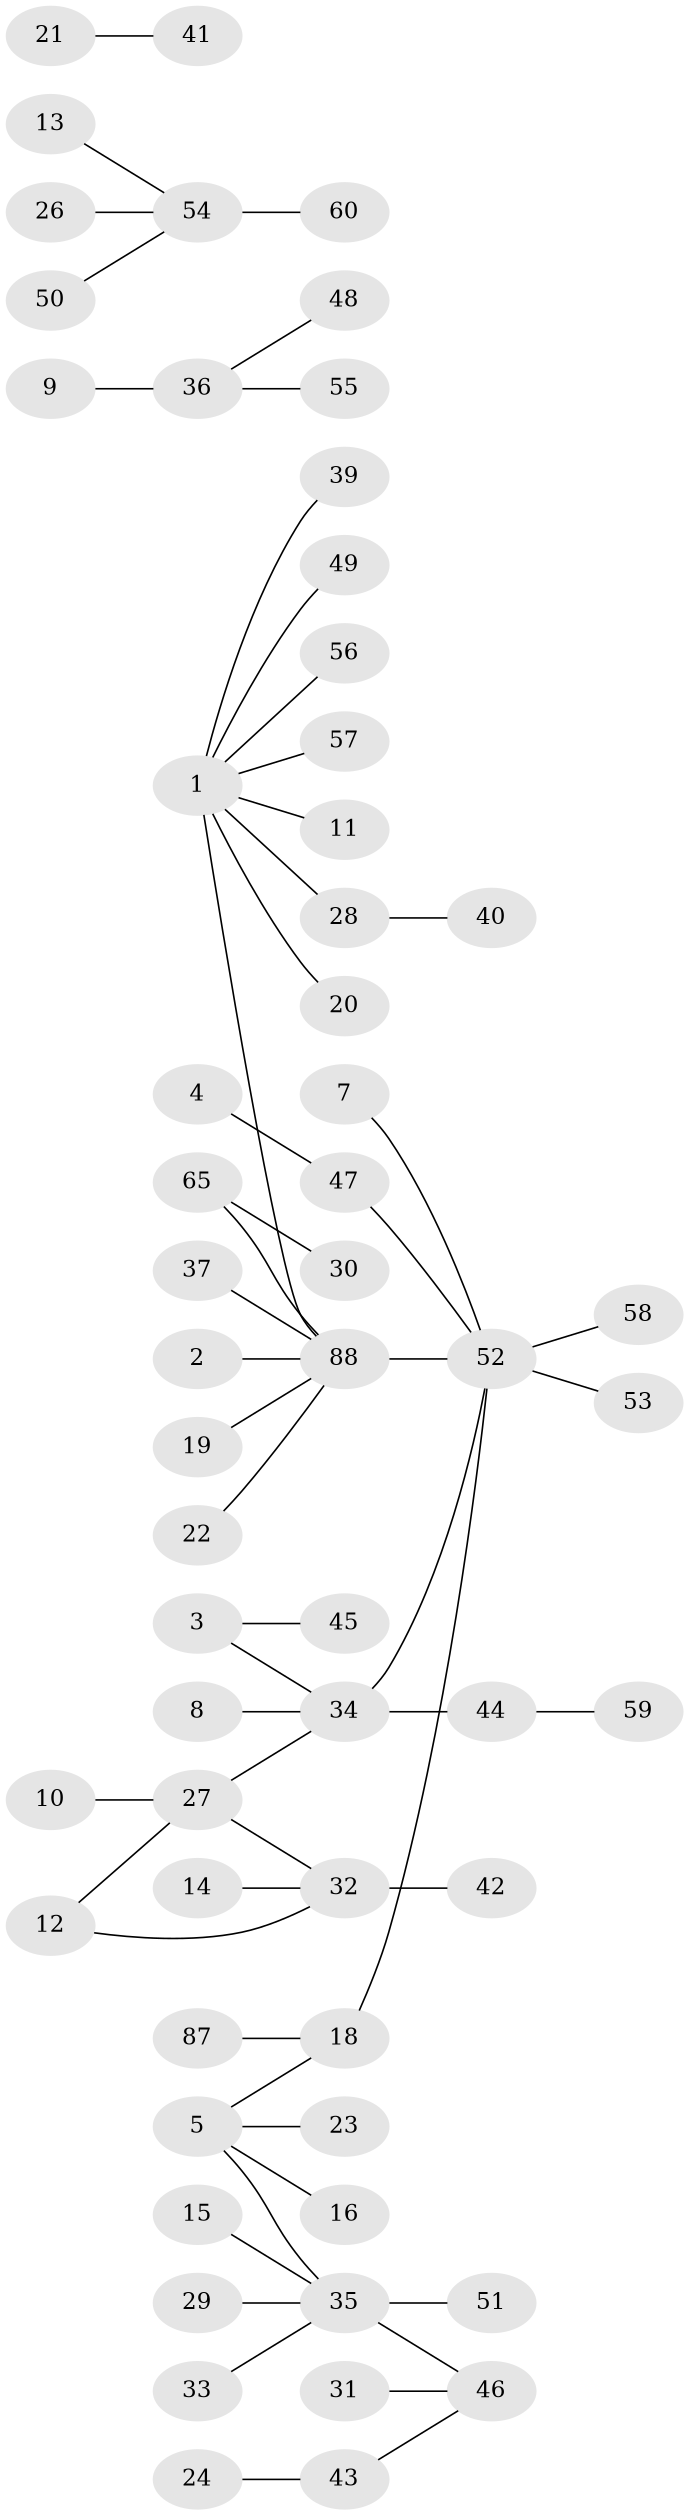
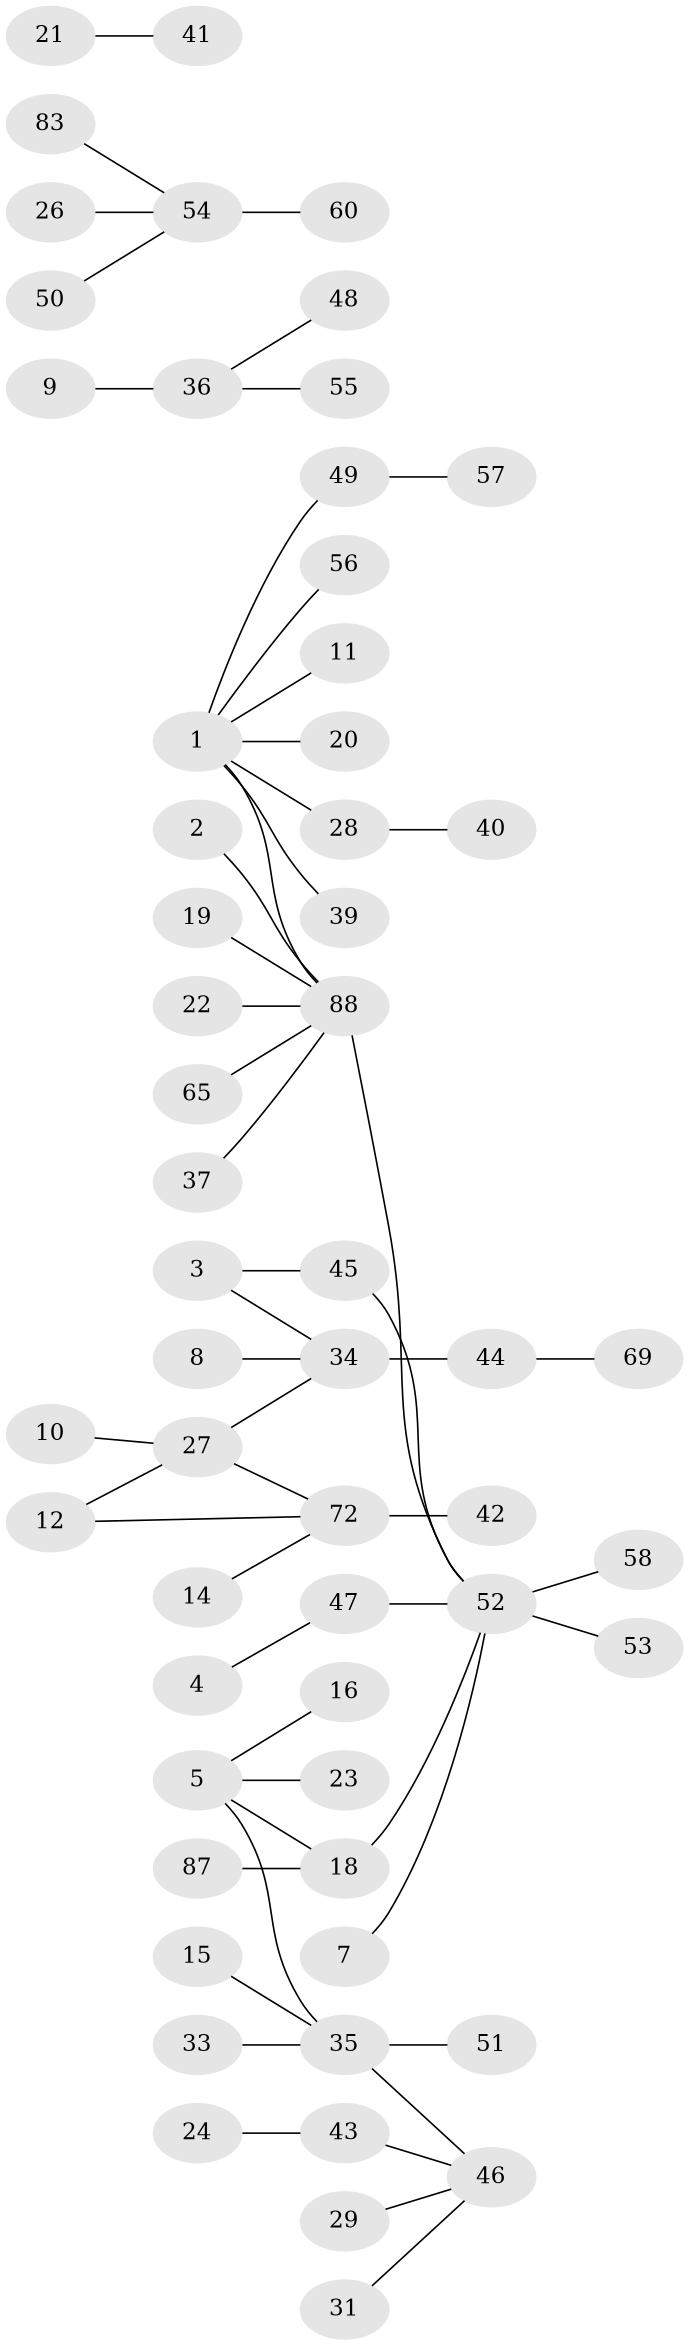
  graph {
    rankdir=LR
    node [color=gray90 style=filled]
    edge [weight=1.0]
    1
    11
    20
    28
    n5 [label=88]
    39
    49
    56
    57
    40
    36
    48
    55
    52
    2
    3
    34
    45
    44
    4
    47
    5
    16
    18
    23
    35
    46
    51
    7
    53
    58
    8
    9
    10
    27
-   32
+   32 [label=72]
    12
    42
-   13
+   13 [label=83]
    54
    60
    14
    15
    n44 [label=87]
    19
    21
    41
    22
    24
    43
    n51 [label=65]
-   30
    26
    29
    31
    33
-   59
+   59 [label=69]
    37
    50
    1 -- 11
    1 -- 20
    1 -- 28
    1 -- n5
    1 -- 39
    1 -- 49
    1 -- 56
-   1 -- 57
+   49 -- 57
    28 -- 40
    n5 -- 52
    36 -- 48
    36 -- 55
    52 -- 53
    52 -- 58
    2 -- n5
    3 -- 34
    3 -- 45
-   34 -- 52
+   45 -- 52
    34 -- 44
    44 -- 59
    4 -- 47
    47 -- 52
    5 -- 16
    5 -- 18
    5 -- 23
    5 -- 35
    18 -- 52
    35 -- 46
    35 -- 51
    7 -- 52
    8 -- 34
    9 -- 36
    10 -- 27
    27 -- 34
    27 -- 32
    32 -- 42
    12 -- 27
    12 -- 32
    13 -- 54
    54 -- 60
    14 -- 32
    15 -- 35
    n44 -- 18
    19 -- n5
    21 -- 41
    22 -- n5
    24 -- 43
    43 -- 46
    n51 -- n5
-   n51 -- 30
    26 -- 54
-   29 -- 35
+   29 -- 46
    31 -- 46
    33 -- 35
    37 -- n5
    50 -- 54
  }
